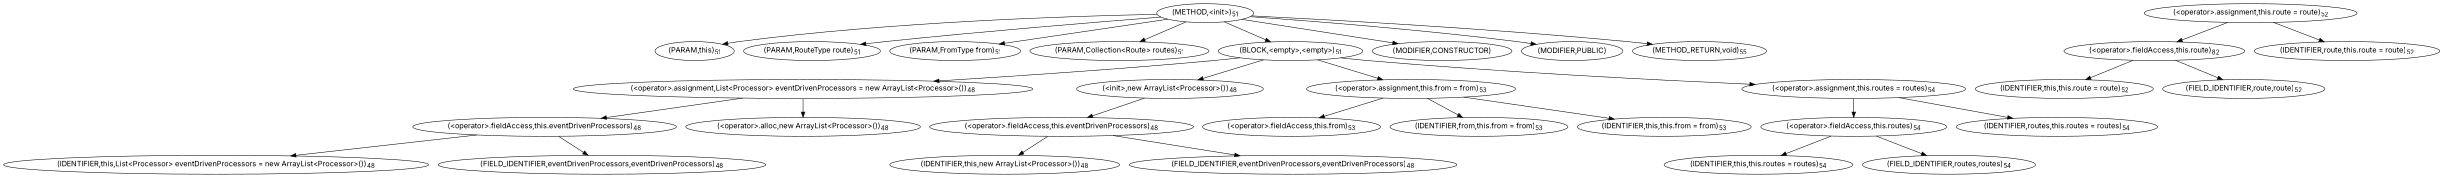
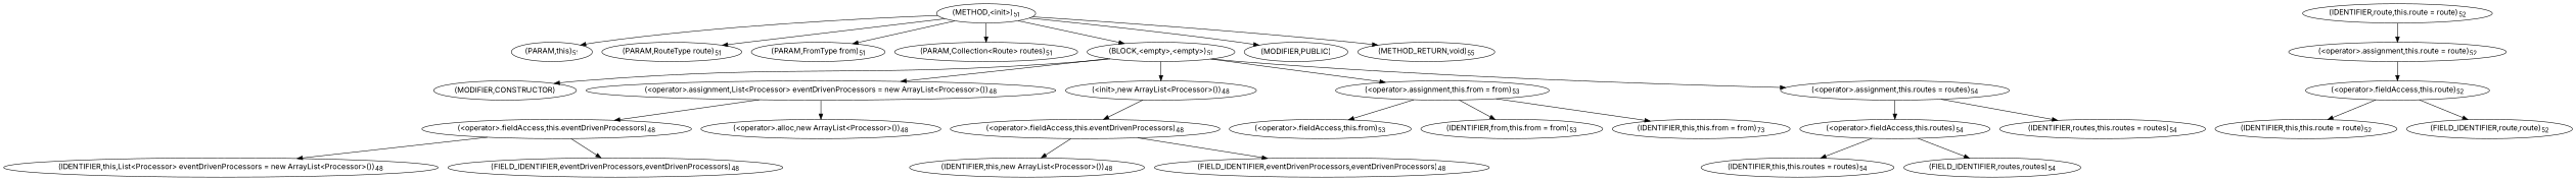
  digraph {
    fontname=Inter
    node [fontname=Inter]
    edge [fontname=Inter]
    n1 [label=<(METHOD,&lt;init&gt;)<SUB>51</SUB>>]
    n2 [label=<(PARAM,this)<SUB>51</SUB>>]
    n3 [label=<(PARAM,RouteType route)<SUB>51</SUB>>]
    n4 [label=<(PARAM,FromType from)<SUB>51</SUB>>]
    n5 [label=<(PARAM,Collection&lt;Route&gt; routes)<SUB>51</SUB>>]
    n6 [label=<(BLOCK,&lt;empty&gt;,&lt;empty&gt;)<SUB>51</SUB>>]
    n7 [label=<(MODIFIER,CONSTRUCTOR)>]
    n8 [label=<(MODIFIER,PUBLIC)>]
    n9 [label=<(METHOD_RETURN,void)<SUB>55</SUB>>]
    n10 [label=<(&lt;operator&gt;.assignment,List&lt;Processor&gt; eventDrivenProcessors = new ArrayList&lt;Processor&gt;())<SUB>48</SUB>>]
    n11 [label=<(&lt;init&gt;,new ArrayList&lt;Processor&gt;())<SUB>48</SUB>>]
    n12 [label=<(&lt;operator&gt;.assignment,this.from = from)<SUB>53</SUB>>]
    n13 [label=<(&lt;operator&gt;.assignment,this.routes = routes)<SUB>54</SUB>>]
    n14 [label=<(&lt;operator&gt;.fieldAccess,this.eventDrivenProcessors)<SUB>48</SUB>>]
    n15 [label=<(&lt;operator&gt;.alloc,new ArrayList&lt;Processor&gt;())<SUB>48</SUB>>]
    n16 [label=<(&lt;operator&gt;.fieldAccess,this.eventDrivenProcessors)<SUB>48</SUB>>]
    n17 [label=<(&lt;operator&gt;.assignment,this.route = route)<SUB>52</SUB>>]
-   n18 [label=<(&lt;operator&gt;.fieldAccess,this.route)<SUB>82</SUB>>]
+   n18 [label=<(&lt;operator&gt;.fieldAccess,this.route)<SUB>52</SUB>>]
    n19 [label=<(IDENTIFIER,route,this.route = route)<SUB>52</SUB>>]
    n20 [label=<(&lt;operator&gt;.fieldAccess,this.from)<SUB>53</SUB>>]
    n21 [label=<(IDENTIFIER,from,this.from = from)<SUB>53</SUB>>]
-   n22 [label=<(IDENTIFIER,this,this.from = from)<SUB>53</SUB>>]
+   n22 [label=<(IDENTIFIER,this,this.from = from)<SUB>73</SUB>>]
    n23 [label=<(&lt;operator&gt;.fieldAccess,this.routes)<SUB>54</SUB>>]
    n24 [label=<(IDENTIFIER,routes,this.routes = routes)<SUB>54</SUB>>]
    n25 [label=<(IDENTIFIER,this,List&lt;Processor&gt; eventDrivenProcessors = new ArrayList&lt;Processor&gt;())<SUB>48</SUB>>]
    n26 [label=<(FIELD_IDENTIFIER,eventDrivenProcessors,eventDrivenProcessors)<SUB>48</SUB>>]
    n27 [label=<(IDENTIFIER,this,new ArrayList&lt;Processor&gt;())<SUB>48</SUB>>]
    n28 [label=<(FIELD_IDENTIFIER,eventDrivenProcessors,eventDrivenProcessors)<SUB>48</SUB>>]
    n29 [label=<(IDENTIFIER,this,this.route = route)<SUB>52</SUB>>]
    n30 [label=<(FIELD_IDENTIFIER,route,route)<SUB>52</SUB>>]
    n31 [label=<(IDENTIFIER,this,this.routes = routes)<SUB>54</SUB>>]
    n32 [label=<(FIELD_IDENTIFIER,routes,routes)<SUB>54</SUB>>]
    n1 -> n2
    n1 -> n3
    n1 -> n4
    n1 -> n5
    n1 -> n6
-   n1 -> n7
+   n6 -> n7
    n1 -> n8
    n1 -> n9
    n6 -> n10
    n6 -> n11
    n6 -> n12
    n6 -> n13
    n10 -> n14
    n10 -> n15
    n11 -> n16
    n12 -> n20
    n12 -> n21
    n12 -> n22
    n13 -> n23
    n13 -> n24
    n14 -> n25
    n14 -> n26
    n16 -> n27
    n16 -> n28
    n17 -> n18
-   n17 -> n19
+   n19 -> n17
    n18 -> n29
    n18 -> n30
    n23 -> n31
    n23 -> n32
  }
